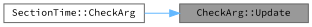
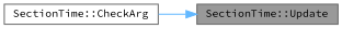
  digraph {
    rankdir=RL
    fontname="Source Code Pro"
    node [fontname="Source Code Pro" fontsize=10 shape=box style=filled]
-   n1 [color=gray40 fillcolor=grey60 fontcolor=black height=0.2 label="CheckArg::Update" width=0.4]
+   n1 [color=gray40 fillcolor=grey60 fontcolor=black height=0.2 label="SectionTime::Update" width=0.4]
    n2 [color=grey40 fillcolor=white height=0.2 label="SectionTime::CheckArg" width=0.4]
    n1 -> n2 [color=steelblue1 dir=back fontname="Source Code Pro" fontsize=10 labelfontname=Helvetica labelfontsize=10 style=solid]
  }
